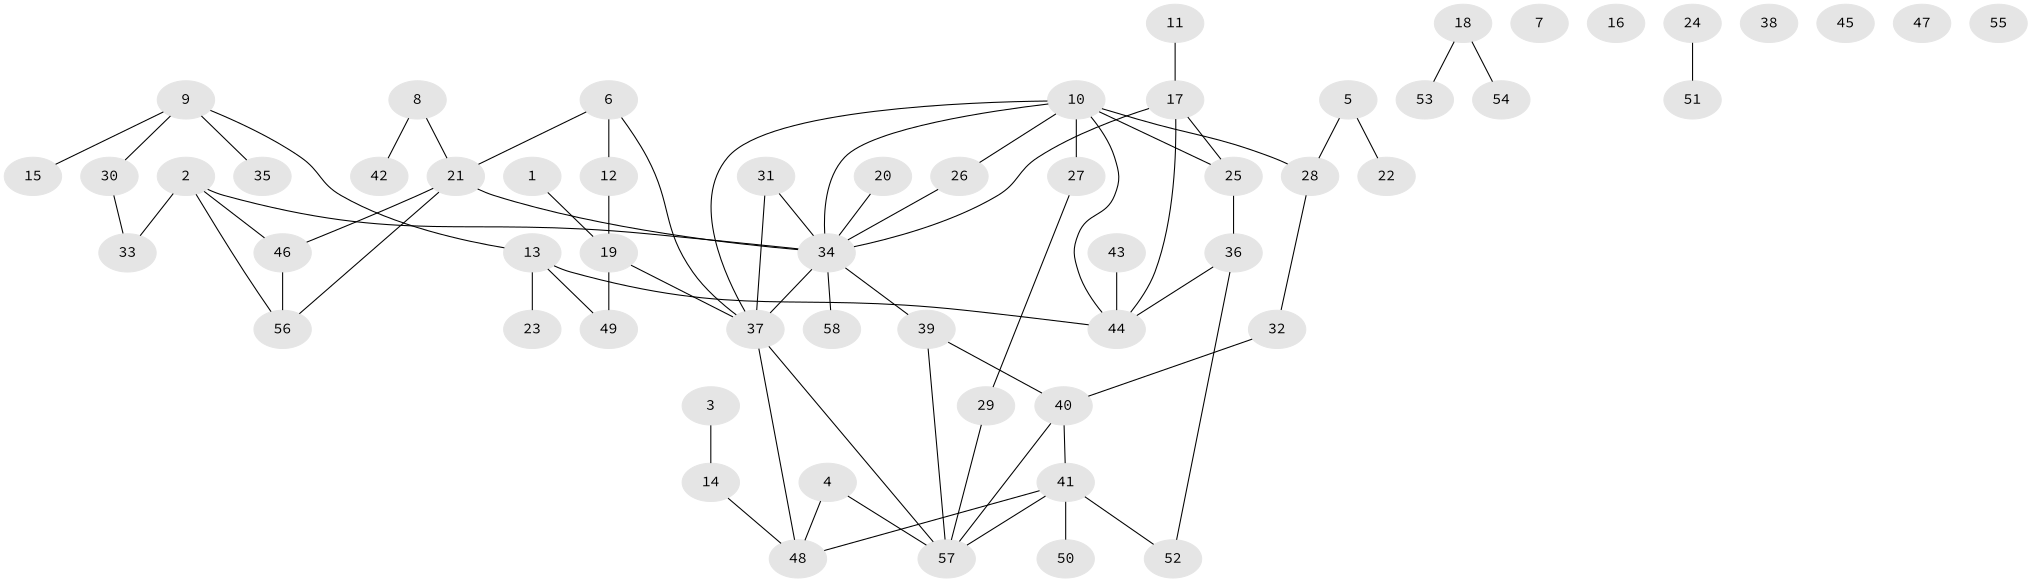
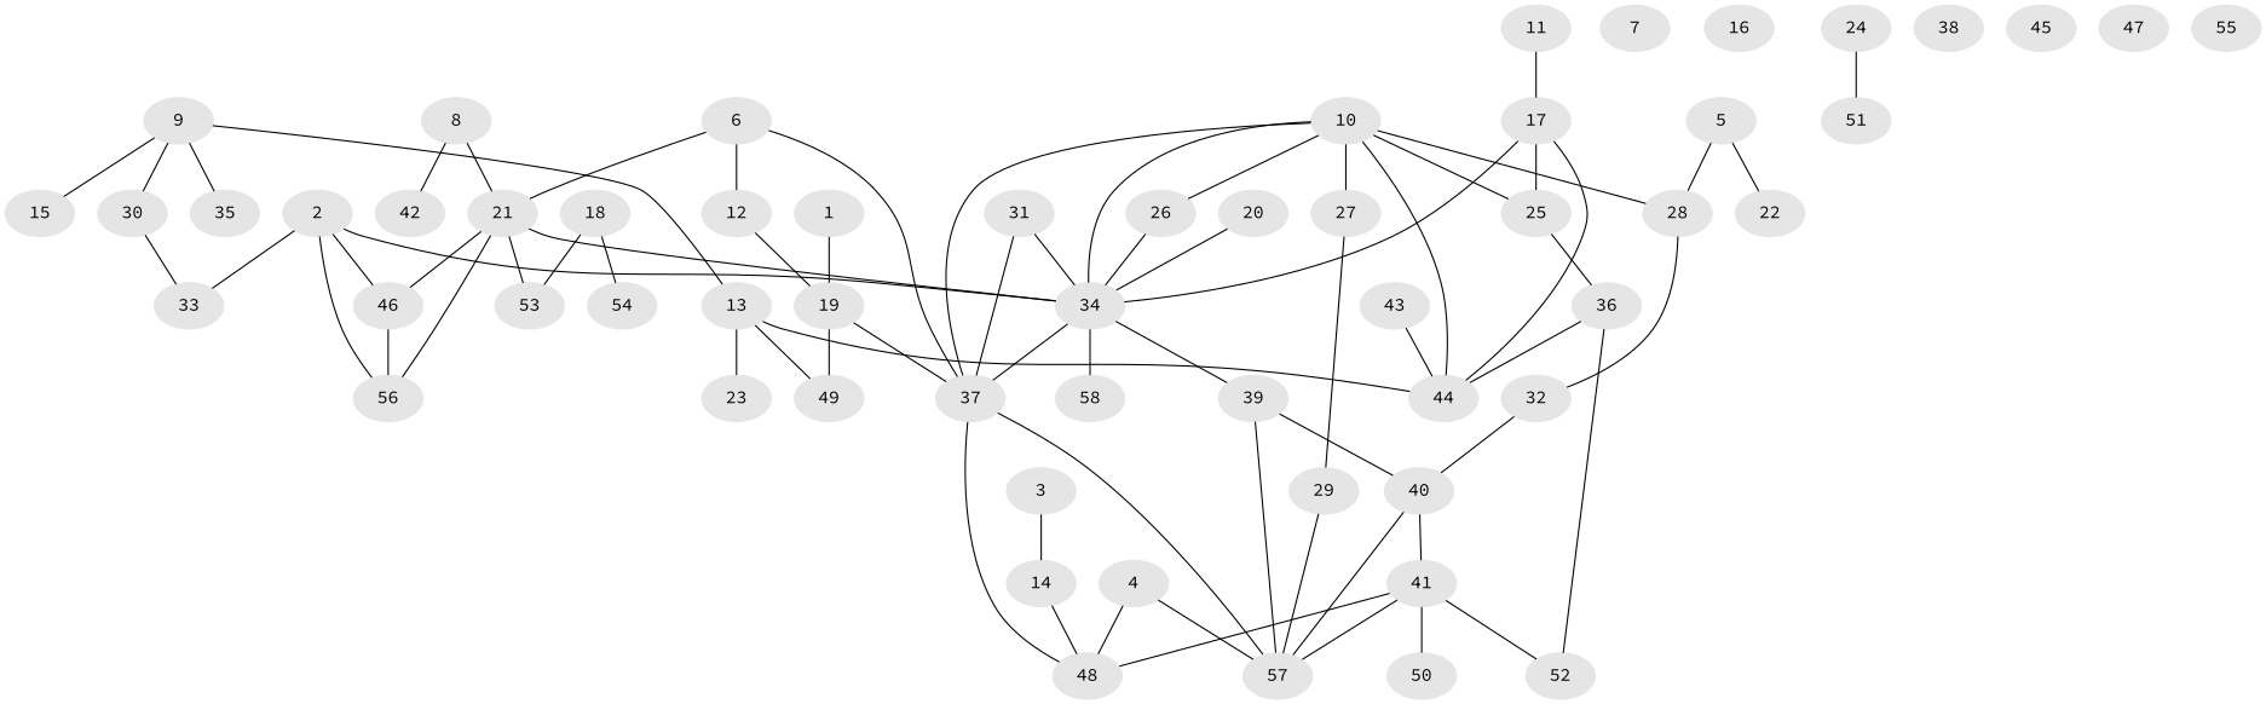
  graph {
    fontname="Source Code Pro"
    node [color=gray90 fontname="Source Code Pro" style=filled]
    edge [fontname="Source Code Pro"]
    1
    19
    37
    49
    2
    33
    34
    46
    56
    39
    58
    3
    14
    48
    4
    57
    5
    22
    28
    32
    6
    12
    21
    53
    7
    8
    42
    9
    13
    15
    30
    35
    44
    23
    10
    25
    26
    27
    36
    29
    11
    17
    16
    18
    54
    20
    24
    51
    52
    40
    31
    41
    38
    50
    43
    45
    47
    55
    1 -- 19
    19 -- 37
    19 -- 49
    37 -- 48
    37 -- 57
    2 -- 33
    2 -- 34
    2 -- 46
    2 -- 56
    34 -- 37
    34 -- 39
    34 -- 58
    46 -- 56
    39 -- 57
    39 -- 40
    3 -- 14
    14 -- 48
    4 -- 48
    4 -- 57
    5 -- 22
    5 -- 28
    28 -- 32
    32 -- 40
    6 -- 37
    6 -- 12
    6 -- 21
    12 -- 19
    21 -- 34
    21 -- 46
    21 -- 56
+   21 -- 53
    8 -- 21
    8 -- 42
    9 -- 13
    9 -- 15
    9 -- 30
    9 -- 35
    13 -- 49
    13 -- 44
    13 -- 23
    30 -- 33
    10 -- 37
    10 -- 34
    10 -- 28
    10 -- 44
    10 -- 25
    10 -- 26
    10 -- 27
    25 -- 36
    26 -- 34
    27 -- 29
    36 -- 44
    36 -- 52
    29 -- 57
    11 -- 17
    17 -- 34
    17 -- 44
    17 -- 25
    18 -- 53
    18 -- 54
    20 -- 34
    24 -- 51
    40 -- 57
    40 -- 41
    31 -- 37
    31 -- 34
    41 -- 48
    41 -- 57
    41 -- 52
    41 -- 50
    43 -- 44
  }
